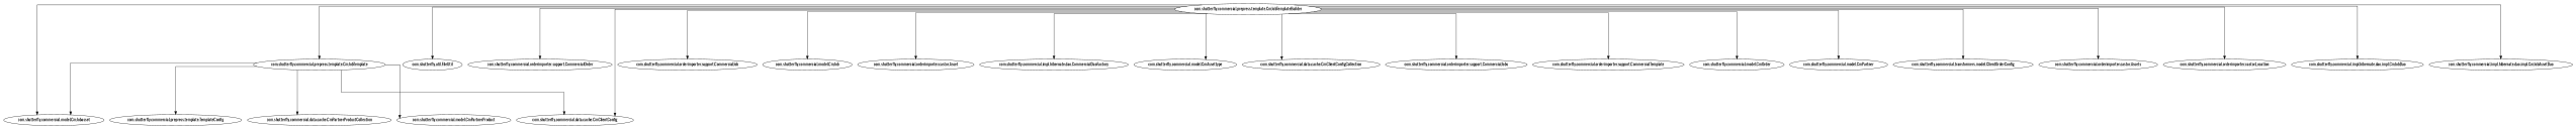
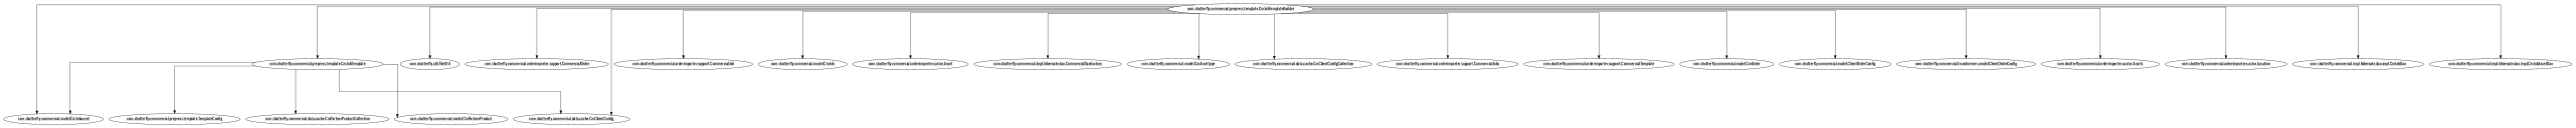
  digraph {
    concentrate=true
    fontname=Oswald
    rankdir=TB
    ranksep=2.0
    splines=ortho
    node [fontname=Oswald]
    edge [fontname=Oswald]
    "com.shutterfly.commercial.prepress.template.CmJobTemplate"
    "com.shutterfly.commercial.prepress.template.TemplateConfig"
    "com.shutterfly.commercial.model.CmJobasset"
    "com.shutterfly.commercial.data.cache.CmPartnerProductCollection"
    "com.shutterfly.commercial.model.CmPartnerProduct"
    "com.shutterfly.commercial.data.cache.CmClientConfig"
    "com.shutterfly.commercial.prepress.template.CmJobTemplateBuilder"
    "com.shutterfly.util.FileUtil"
    "com.shutterfly.commercial.orderimporter.support.CommercialOrder"
    "com.shutterfly.commercial.orderimporter.support.CommercialJob"
    "com.shutterfly.commercial.model.CmJob"
    "com.shutterfly.commercial.orderimporter.castor.Asset"
    "com.shutterfly.commercial.impl.hibernate.dao.CommercialDaoFactory"
    "com.shutterfly.commercial.model.CmAssettype"
    "com.shutterfly.commercial.data.cache.CmClientConfigCollection"
    "com.shutterfly.commercial.orderimporter.support.CommercialJobs"
    "com.shutterfly.commercial.orderimporter.support.CommercialTemplate"
    "com.shutterfly.commercial.model.CmOrder"
-   "com.shutterfly.commercial.model.CmPartner"
+   "com.shutterfly.commercial.model.CmPartner" [label="com.shutterfly.commercial.model.ClientOrderConfig"]
    "com.shutterfly.commercial.transformers.model.ClientOrderConfig"
    "com.shutterfly.commercial.orderimporter.castor.Assets"
    "com.shutterfly.commercial.orderimporter.castor.Location"
    "com.shutterfly.commercial.impl.hibernate.dao.impl.CmJobDao"
    "com.shutterfly.commercial.impl.hibernate.dao.impl.CmJobAssetDao"
    "com.shutterfly.commercial.prepress.template.CmJobTemplate" -> "com.shutterfly.commercial.prepress.template.TemplateConfig"
    "com.shutterfly.commercial.prepress.template.CmJobTemplate" -> "com.shutterfly.commercial.model.CmJobasset"
    "com.shutterfly.commercial.prepress.template.CmJobTemplate" -> "com.shutterfly.commercial.data.cache.CmPartnerProductCollection"
    "com.shutterfly.commercial.prepress.template.CmJobTemplate" -> "com.shutterfly.commercial.model.CmPartnerProduct"
    "com.shutterfly.commercial.prepress.template.CmJobTemplate" -> "com.shutterfly.commercial.data.cache.CmClientConfig"
    "com.shutterfly.commercial.prepress.template.CmJobTemplateBuilder" -> "com.shutterfly.commercial.prepress.template.CmJobTemplate"
    "com.shutterfly.commercial.prepress.template.CmJobTemplateBuilder" -> "com.shutterfly.commercial.model.CmJobasset"
    "com.shutterfly.commercial.prepress.template.CmJobTemplateBuilder" -> "com.shutterfly.commercial.data.cache.CmClientConfig"
    "com.shutterfly.commercial.prepress.template.CmJobTemplateBuilder" -> "com.shutterfly.util.FileUtil"
    "com.shutterfly.commercial.prepress.template.CmJobTemplateBuilder" -> "com.shutterfly.commercial.orderimporter.support.CommercialOrder"
    "com.shutterfly.commercial.prepress.template.CmJobTemplateBuilder" -> "com.shutterfly.commercial.orderimporter.support.CommercialJob"
    "com.shutterfly.commercial.prepress.template.CmJobTemplateBuilder" -> "com.shutterfly.commercial.model.CmJob"
    "com.shutterfly.commercial.prepress.template.CmJobTemplateBuilder" -> "com.shutterfly.commercial.orderimporter.castor.Asset"
    "com.shutterfly.commercial.prepress.template.CmJobTemplateBuilder" -> "com.shutterfly.commercial.impl.hibernate.dao.CommercialDaoFactory"
    "com.shutterfly.commercial.prepress.template.CmJobTemplateBuilder" -> "com.shutterfly.commercial.model.CmAssettype"
    "com.shutterfly.commercial.prepress.template.CmJobTemplateBuilder" -> "com.shutterfly.commercial.data.cache.CmClientConfigCollection"
    "com.shutterfly.commercial.prepress.template.CmJobTemplateBuilder" -> "com.shutterfly.commercial.orderimporter.support.CommercialJobs"
    "com.shutterfly.commercial.prepress.template.CmJobTemplateBuilder" -> "com.shutterfly.commercial.orderimporter.support.CommercialTemplate"
    "com.shutterfly.commercial.prepress.template.CmJobTemplateBuilder" -> "com.shutterfly.commercial.model.CmOrder"
    "com.shutterfly.commercial.prepress.template.CmJobTemplateBuilder" -> "com.shutterfly.commercial.model.CmPartner"
    "com.shutterfly.commercial.prepress.template.CmJobTemplateBuilder" -> "com.shutterfly.commercial.transformers.model.ClientOrderConfig"
    "com.shutterfly.commercial.prepress.template.CmJobTemplateBuilder" -> "com.shutterfly.commercial.orderimporter.castor.Assets"
    "com.shutterfly.commercial.prepress.template.CmJobTemplateBuilder" -> "com.shutterfly.commercial.orderimporter.castor.Location"
    "com.shutterfly.commercial.prepress.template.CmJobTemplateBuilder" -> "com.shutterfly.commercial.impl.hibernate.dao.impl.CmJobDao"
    "com.shutterfly.commercial.prepress.template.CmJobTemplateBuilder" -> "com.shutterfly.commercial.impl.hibernate.dao.impl.CmJobAssetDao"
  }
